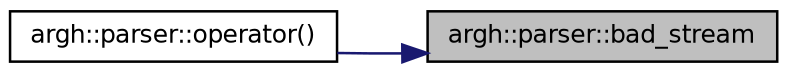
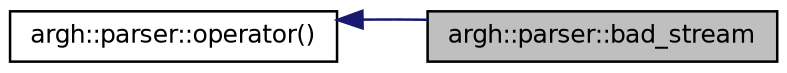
  digraph {
    rankdir=RL
    fontname="DejaVu Sans"
    node [color=black fontname="DejaVu Sans" fontsize=10 shape=record style=filled]
    n1 [fillcolor=grey75 fontcolor=black height=0.2 label="argh::parser::bad_stream" width=0.4]
    n2 [fillcolor=white height=0.2 label="argh::parser::operator()" width=0.4]
-   n1 -> n2 [color=midnightblue dir=back fontname="DejaVu Sans" fontsize=10 labelfontname=Helvetica labelfontsize=10 style=solid]
+   n2 -> n1 [color=midnightblue dir=back fontname="DejaVu Sans" fontsize=10 labelfontname=Helvetica labelfontsize=10 style=solid]
  }
